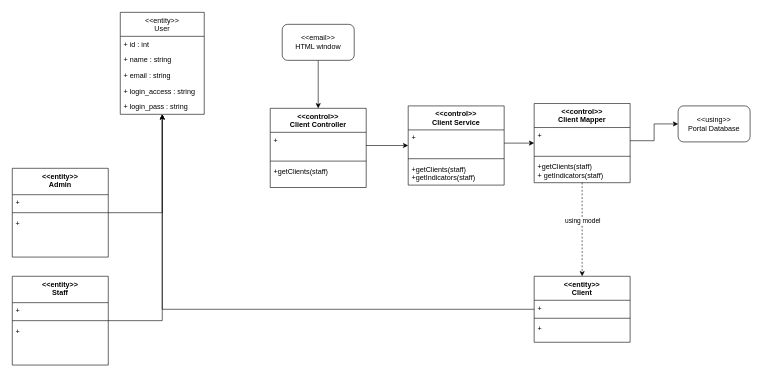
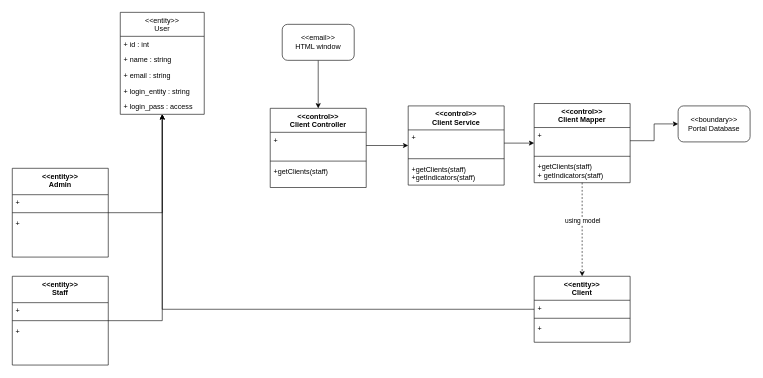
  <mxCell id="0" />
  <mxCell id="1" parent="0" />
  <mxCell id="2" style="edgeStyle=orthogonalEdgeStyle;rounded=0;orthogonalLoop=1;jettySize=auto;html=1;" parent="1" source="30" target="3" edge="1"><mxGeometry relative="1" as="geometry" /></mxCell>
  <mxCell id="3" value="&lt;&lt;entity&gt;&gt;&#10;User" style="swimlane;fontStyle=0;childLayout=stackLayout;horizontal=1;startSize=40;fillColor=none;horizontalStack=0;resizeParent=1;resizeParentMax=0;resizeLast=0;collapsible=1;marginBottom=0;" parent="1" vertex="1"><mxGeometry x="200" y="20" width="140" height="170" as="geometry"><mxRectangle x="220" y="70" width="90" height="26" as="alternateBounds" /></mxGeometry></mxCell>
  <mxCell id="4" value="+ id : int" style="text;strokeColor=none;fillColor=none;align=left;verticalAlign=top;spacingLeft=4;spacingRight=4;overflow=hidden;rotatable=0;points=[[0,0.5],[1,0.5]];portConstraint=eastwest;" parent="3" vertex="1"><mxGeometry y="40" width="140" height="26" as="geometry" /></mxCell>
  <mxCell id="5" value="+ name : string" style="text;strokeColor=none;fillColor=none;align=left;verticalAlign=top;spacingLeft=4;spacingRight=4;overflow=hidden;rotatable=0;points=[[0,0.5],[1,0.5]];portConstraint=eastwest;" parent="3" vertex="1"><mxGeometry y="66" width="140" height="26" as="geometry" /></mxCell>
  <mxCell id="6" value="+ email : string" style="text;strokeColor=none;fillColor=none;align=left;verticalAlign=top;spacingLeft=4;spacingRight=4;overflow=hidden;rotatable=0;points=[[0,0.5],[1,0.5]];portConstraint=eastwest;" parent="3" vertex="1"><mxGeometry y="92" width="140" height="26" as="geometry" /></mxCell>
- <mxCell id="7" value="+ login_access : string" style="text;strokeColor=none;fillColor=none;align=left;verticalAlign=top;spacingLeft=4;spacingRight=4;overflow=hidden;rotatable=0;points=[[0,0.5],[1,0.5]];portConstraint=eastwest;" parent="3" vertex="1"><mxGeometry y="118" width="140" height="26" as="geometry" /></mxCell>
- <mxCell id="8" value="+ login_pass : string" style="text;strokeColor=none;fillColor=none;align=left;verticalAlign=top;spacingLeft=4;spacingRight=4;overflow=hidden;rotatable=0;points=[[0,0.5],[1,0.5]];portConstraint=eastwest;" parent="3" vertex="1"><mxGeometry y="144" width="140" height="26" as="geometry" /></mxCell>
+ <mxCell id="7" value="+ login_entity : string" style="text;strokeColor=none;fillColor=none;align=left;verticalAlign=top;spacingLeft=4;spacingRight=4;overflow=hidden;rotatable=0;points=[[0,0.5],[1,0.5]];portConstraint=eastwest;" parent="3" vertex="1"><mxGeometry y="118" width="140" height="26" as="geometry" /></mxCell>
+ <mxCell id="8" value="+ login_pass : access" style="text;strokeColor=none;fillColor=none;align=left;verticalAlign=top;spacingLeft=4;spacingRight=4;overflow=hidden;rotatable=0;points=[[0,0.5],[1,0.5]];portConstraint=eastwest;" parent="3" vertex="1"><mxGeometry y="144" width="140" height="26" as="geometry" /></mxCell>
  <mxCell id="9" style="edgeStyle=orthogonalEdgeStyle;rounded=0;orthogonalLoop=1;jettySize=auto;html=1;" edge="1" parent="1" source="10" target="3"><mxGeometry relative="1" as="geometry" /></mxCell>
  <mxCell id="10" value="&lt;&lt;entity&gt;&gt;&#10;Admin" style="swimlane;fontStyle=1;align=center;verticalAlign=top;childLayout=stackLayout;horizontal=1;startSize=44;horizontalStack=0;resizeParent=1;resizeParentMax=0;resizeLast=0;collapsible=1;marginBottom=0;strokeColor=#000000;" parent="1" vertex="1"><mxGeometry x="20" y="280" width="160" height="148" as="geometry" /></mxCell>
  <mxCell id="11" value="+ " style="text;strokeColor=none;fillColor=none;align=left;verticalAlign=top;spacingLeft=4;spacingRight=4;overflow=hidden;rotatable=0;points=[[0,0.5],[1,0.5]];portConstraint=eastwest;" parent="10" vertex="1"><mxGeometry y="44" width="160" height="26" as="geometry" /></mxCell>
  <mxCell id="12" value="" style="line;strokeWidth=1;fillColor=none;align=left;verticalAlign=middle;spacingTop=-1;spacingLeft=3;spacingRight=3;rotatable=0;labelPosition=right;points=[];portConstraint=eastwest;" parent="10" vertex="1"><mxGeometry y="70" width="160" height="8" as="geometry" /></mxCell>
  <mxCell id="13" value="+ " style="text;strokeColor=none;fillColor=none;align=left;verticalAlign=top;spacingLeft=4;spacingRight=4;overflow=hidden;rotatable=0;points=[[0,0.5],[1,0.5]];portConstraint=eastwest;" parent="10" vertex="1"><mxGeometry y="78" width="160" height="70" as="geometry" /></mxCell>
  <mxCell id="14" value="&lt;&lt;control&gt;&gt;&#10;Client Controller" style="swimlane;fontStyle=1;align=center;verticalAlign=top;childLayout=stackLayout;horizontal=1;startSize=40;horizontalStack=0;resizeParent=1;resizeParentMax=0;resizeLast=0;collapsible=1;marginBottom=0;strokeColor=#000000;" vertex="1" parent="1"><mxGeometry x="450" y="180" width="160" height="132" as="geometry" /></mxCell>
  <mxCell id="15" value="+" style="text;strokeColor=none;fillColor=none;align=left;verticalAlign=top;spacingLeft=4;spacingRight=4;overflow=hidden;rotatable=0;points=[[0,0.5],[1,0.5]];portConstraint=eastwest;" vertex="1" parent="14"><mxGeometry y="40" width="160" height="44" as="geometry" /></mxCell>
  <mxCell id="16" value="" style="line;strokeWidth=1;fillColor=none;align=left;verticalAlign=middle;spacingTop=-1;spacingLeft=3;spacingRight=3;rotatable=0;labelPosition=right;points=[];portConstraint=eastwest;" vertex="1" parent="14"><mxGeometry y="84" width="160" height="8" as="geometry" /></mxCell>
  <mxCell id="17" value="+getClients(staff)" style="text;strokeColor=none;fillColor=none;align=left;verticalAlign=top;spacingLeft=4;spacingRight=4;overflow=hidden;rotatable=0;points=[[0,0.5],[1,0.5]];portConstraint=eastwest;" vertex="1" parent="14"><mxGeometry y="92" width="160" height="40" as="geometry" /></mxCell>
  <mxCell id="18" style="edgeStyle=orthogonalEdgeStyle;rounded=0;orthogonalLoop=1;jettySize=auto;html=1;" edge="1" parent="1" source="15" target="19"><mxGeometry relative="1" as="geometry" /></mxCell>
  <mxCell id="19" value="&lt;&lt;control&gt;&gt;&#10;Client Service" style="swimlane;fontStyle=1;align=center;verticalAlign=top;childLayout=stackLayout;horizontal=1;startSize=40;horizontalStack=0;resizeParent=1;resizeParentMax=0;resizeLast=0;collapsible=1;marginBottom=0;strokeColor=#000000;" vertex="1" parent="1"><mxGeometry x="680" y="176" width="160" height="132" as="geometry" /></mxCell>
  <mxCell id="20" value="+" style="text;strokeColor=none;fillColor=none;align=left;verticalAlign=top;spacingLeft=4;spacingRight=4;overflow=hidden;rotatable=0;points=[[0,0.5],[1,0.5]];portConstraint=eastwest;" vertex="1" parent="19"><mxGeometry y="40" width="160" height="44" as="geometry" /></mxCell>
  <mxCell id="21" value="" style="line;strokeWidth=1;fillColor=none;align=left;verticalAlign=middle;spacingTop=-1;spacingLeft=3;spacingRight=3;rotatable=0;labelPosition=right;points=[];portConstraint=eastwest;" vertex="1" parent="19"><mxGeometry y="84" width="160" height="8" as="geometry" /></mxCell>
  <mxCell id="22" value="+getClients(staff)&#10;+getIndicators(staff)" style="text;strokeColor=none;fillColor=none;align=left;verticalAlign=top;spacingLeft=4;spacingRight=4;overflow=hidden;rotatable=0;points=[[0,0.5],[1,0.5]];portConstraint=eastwest;" vertex="1" parent="19"><mxGeometry y="92" width="160" height="40" as="geometry" /></mxCell>
  <mxCell id="23" style="edgeStyle=orthogonalEdgeStyle;rounded=0;orthogonalLoop=1;jettySize=auto;html=1;" edge="1" parent="1" source="20" target="26"><mxGeometry relative="1" as="geometry" /></mxCell>
  <mxCell id="24" style="edgeStyle=orthogonalEdgeStyle;rounded=0;orthogonalLoop=1;jettySize=auto;html=1;dashed=1;" edge="1" parent="1" source="26" target="30"><mxGeometry relative="1" as="geometry" /></mxCell>
  <mxCell id="25" value="using model" style="edgeLabel;html=1;align=center;verticalAlign=middle;resizable=0;points=[];" vertex="1" connectable="0" parent="24"><mxGeometry x="-0.194" relative="1" as="geometry"><mxPoint as="offset" /></mxGeometry></mxCell>
  <mxCell id="26" value="&lt;&lt;control&gt;&gt;&#10;Client Mapper" style="swimlane;fontStyle=1;align=center;verticalAlign=top;childLayout=stackLayout;horizontal=1;startSize=40;horizontalStack=0;resizeParent=1;resizeParentMax=0;resizeLast=0;collapsible=1;marginBottom=0;strokeColor=#000000;" vertex="1" parent="1"><mxGeometry x="890" y="172" width="160" height="132" as="geometry" /></mxCell>
  <mxCell id="27" value="+" style="text;strokeColor=none;fillColor=none;align=left;verticalAlign=top;spacingLeft=4;spacingRight=4;overflow=hidden;rotatable=0;points=[[0,0.5],[1,0.5]];portConstraint=eastwest;" vertex="1" parent="26"><mxGeometry y="40" width="160" height="44" as="geometry" /></mxCell>
  <mxCell id="28" value="" style="line;strokeWidth=1;fillColor=none;align=left;verticalAlign=middle;spacingTop=-1;spacingLeft=3;spacingRight=3;rotatable=0;labelPosition=right;points=[];portConstraint=eastwest;" vertex="1" parent="26"><mxGeometry y="84" width="160" height="8" as="geometry" /></mxCell>
  <mxCell id="29" value="+getClients(staff)&#10;+ getIndicators(staff)" style="text;strokeColor=none;fillColor=none;align=left;verticalAlign=top;spacingLeft=4;spacingRight=4;overflow=hidden;rotatable=0;points=[[0,0.5],[1,0.5]];portConstraint=eastwest;" vertex="1" parent="26"><mxGeometry y="92" width="160" height="40" as="geometry" /></mxCell>
  <mxCell id="30" value="&lt;&lt;entity&gt;&gt;&#10;Client" style="swimlane;fontStyle=1;align=center;verticalAlign=top;childLayout=stackLayout;horizontal=1;startSize=40;horizontalStack=0;resizeParent=1;resizeParentMax=0;resizeLast=0;collapsible=1;marginBottom=0;strokeColor=#000000;" parent="1" vertex="1"><mxGeometry x="890" y="460" width="160" height="110" as="geometry" /></mxCell>
  <mxCell id="31" value="+ " style="text;strokeColor=none;fillColor=none;align=left;verticalAlign=top;spacingLeft=4;spacingRight=4;overflow=hidden;rotatable=0;points=[[0,0.5],[1,0.5]];portConstraint=eastwest;" parent="30" vertex="1"><mxGeometry y="40" width="160" height="26" as="geometry" /></mxCell>
  <mxCell id="32" value="" style="line;strokeWidth=1;fillColor=none;align=left;verticalAlign=middle;spacingTop=-1;spacingLeft=3;spacingRight=3;rotatable=0;labelPosition=right;points=[];portConstraint=eastwest;" parent="30" vertex="1"><mxGeometry y="66" width="160" height="8" as="geometry" /></mxCell>
  <mxCell id="33" value="+ " style="text;strokeColor=none;fillColor=none;align=left;verticalAlign=top;spacingLeft=4;spacingRight=4;overflow=hidden;rotatable=0;points=[[0,0.5],[1,0.5]];portConstraint=eastwest;" parent="30" vertex="1"><mxGeometry y="74" width="160" height="36" as="geometry" /></mxCell>
- <mxCell id="34" value="&amp;lt;&amp;lt;using&amp;gt;&amp;gt;&lt;br&gt;Portal Database" style="rounded=1;whiteSpace=wrap;html=1;" vertex="1" parent="1"><mxGeometry x="1130" y="176" width="120" height="60" as="geometry" /></mxCell>
+ <mxCell id="34" value="&amp;lt;&amp;lt;boundary&amp;gt;&amp;gt;&lt;br&gt;Portal Database" style="rounded=1;whiteSpace=wrap;html=1;" vertex="1" parent="1"><mxGeometry x="1130" y="176" width="120" height="60" as="geometry" /></mxCell>
  <mxCell id="35" style="edgeStyle=orthogonalEdgeStyle;rounded=0;orthogonalLoop=1;jettySize=auto;html=1;" edge="1" parent="1" source="27" target="34"><mxGeometry relative="1" as="geometry" /></mxCell>
  <mxCell id="36" style="edgeStyle=orthogonalEdgeStyle;rounded=0;orthogonalLoop=1;jettySize=auto;html=1;" edge="1" parent="1" source="37" target="14"><mxGeometry relative="1" as="geometry" /></mxCell>
  <mxCell id="37" value="&amp;lt;&amp;lt;email&amp;gt;&amp;gt;&lt;br&gt;HTML window" style="rounded=1;whiteSpace=wrap;html=1;" vertex="1" parent="1"><mxGeometry x="470" y="40" width="120" height="60" as="geometry" /></mxCell>
  <mxCell id="38" style="edgeStyle=orthogonalEdgeStyle;rounded=0;orthogonalLoop=1;jettySize=auto;html=1;fontSize=27;" edge="1" parent="1" source="39" target="3"><mxGeometry relative="1" as="geometry" /></mxCell>
  <mxCell id="39" value="&lt;&lt;entity&gt;&gt;&#10;Staff" style="swimlane;fontStyle=1;align=center;verticalAlign=top;childLayout=stackLayout;horizontal=1;startSize=44;horizontalStack=0;resizeParent=1;resizeParentMax=0;resizeLast=0;collapsible=1;marginBottom=0;strokeColor=#000000;" vertex="1" parent="1"><mxGeometry x="20" y="460" width="160" height="148" as="geometry" /></mxCell>
  <mxCell id="40" value="+ " style="text;strokeColor=none;fillColor=none;align=left;verticalAlign=top;spacingLeft=4;spacingRight=4;overflow=hidden;rotatable=0;points=[[0,0.5],[1,0.5]];portConstraint=eastwest;" vertex="1" parent="39"><mxGeometry y="44" width="160" height="26" as="geometry" /></mxCell>
  <mxCell id="41" value="" style="line;strokeWidth=1;fillColor=none;align=left;verticalAlign=middle;spacingTop=-1;spacingLeft=3;spacingRight=3;rotatable=0;labelPosition=right;points=[];portConstraint=eastwest;" vertex="1" parent="39"><mxGeometry y="70" width="160" height="8" as="geometry" /></mxCell>
  <mxCell id="42" value="+" style="text;strokeColor=none;fillColor=none;align=left;verticalAlign=top;spacingLeft=4;spacingRight=4;overflow=hidden;rotatable=0;points=[[0,0.5],[1,0.5]];portConstraint=eastwest;" vertex="1" parent="39"><mxGeometry y="78" width="160" height="70" as="geometry" /></mxCell>
